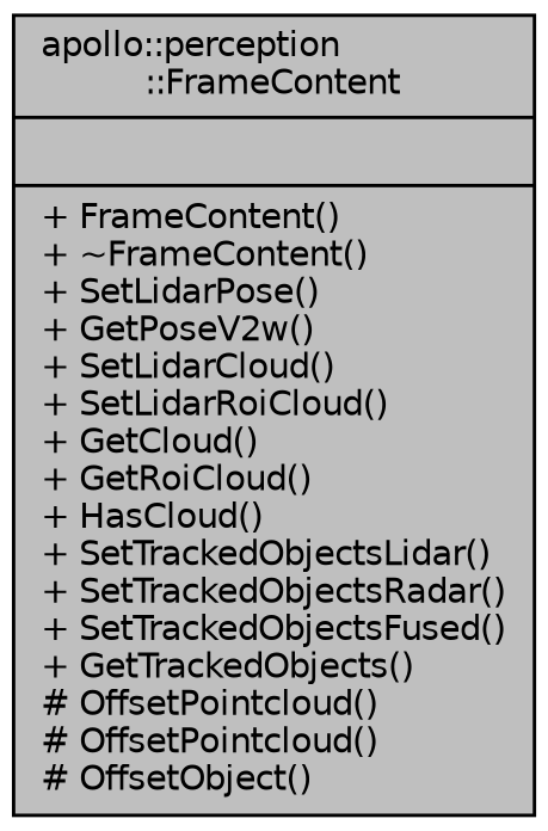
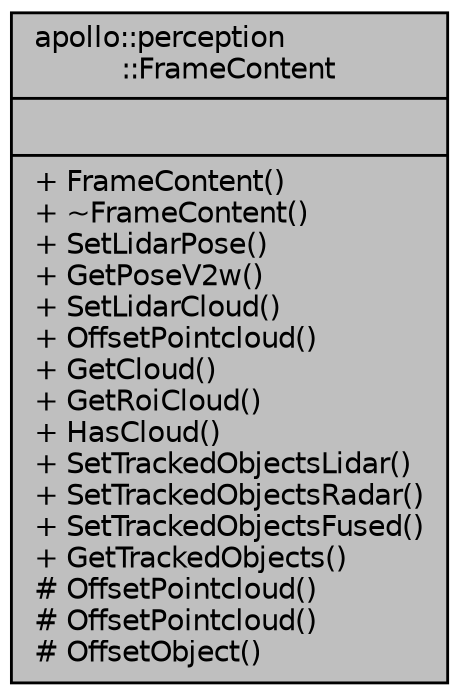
  digraph {
-   n1 [color=black fillcolor=grey75 fontcolor=black fontname=Helvetica fontsize=10 height=0.2 label="{apollo::perception\l::FrameContent\n||+ FrameContent()\l+ ~FrameContent()\l+ SetLidarPose()\l+ GetPoseV2w()\l+ SetLidarCloud()\l+ SetLidarRoiCloud()\l+ GetCloud()\l+ GetRoiCloud()\l+ HasCloud()\l+ SetTrackedObjectsLidar()\l+ SetTrackedObjectsRadar()\l+ SetTrackedObjectsFused()\l+ GetTrackedObjects()\l# OffsetPointcloud()\l# OffsetPointcloud()\l# OffsetObject()\l}" shape=record style=filled width=0.4]
+   n1 [color=black fillcolor=grey75 fontcolor=black fontname=Helvetica fontsize=10 height=0.2 label="{apollo::perception\l::FrameContent\n||+ FrameContent()\l+ ~FrameContent()\l+ SetLidarPose()\l+ GetPoseV2w()\l+ SetLidarCloud()\l+ OffsetPointcloud()\l+ GetCloud()\l+ GetRoiCloud()\l+ HasCloud()\l+ SetTrackedObjectsLidar()\l+ SetTrackedObjectsRadar()\l+ SetTrackedObjectsFused()\l+ GetTrackedObjects()\l# OffsetPointcloud()\l# OffsetPointcloud()\l# OffsetObject()\l}" shape=record style=filled width=0.4]
  }
